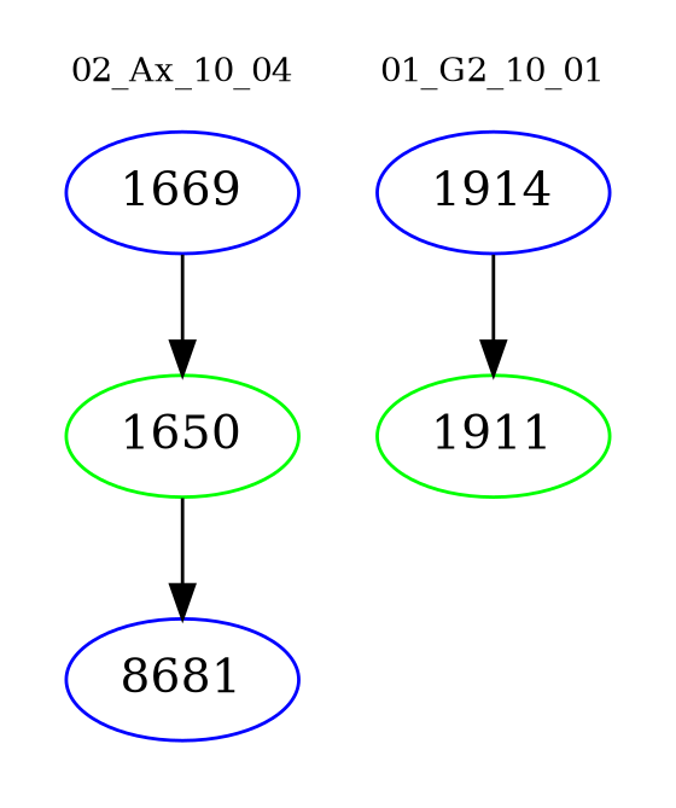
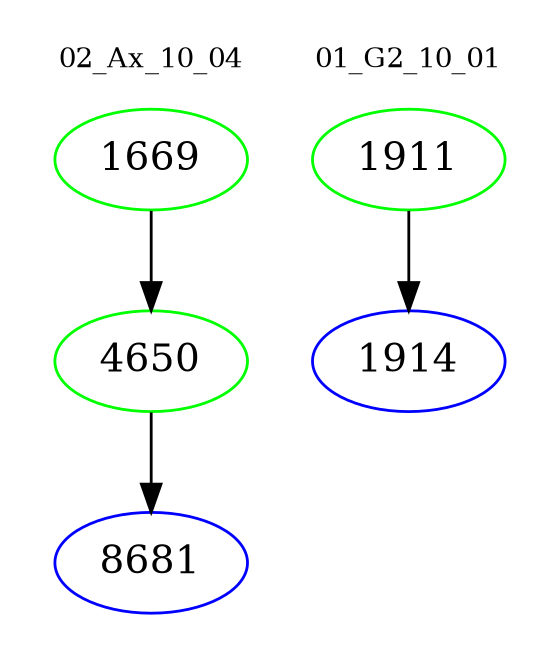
  digraph {
    node [color=green]
    edge [color=black]
-   n1 [color=blue label=1669]
-   n2 [label=1650]
+   n1 [label=1669]
+   n2 [label=4650]
    n3 [color=blue label=8681]
    n4 [label=1911]
    n5 [color=blue label=1914]
    subgraph cluster_1 {
      color=white
      fontsize=10
      label="02_Ax_10_04"
      n1
      n2
      n3
    }
    subgraph cluster_2 {
      color=white
      fontsize=10
      label="01_G2_10_01"
      n4
      n5
    }
    n1 -> n2
    n2 -> n3
-   n5 -> n4
+   n4 -> n5
  }
